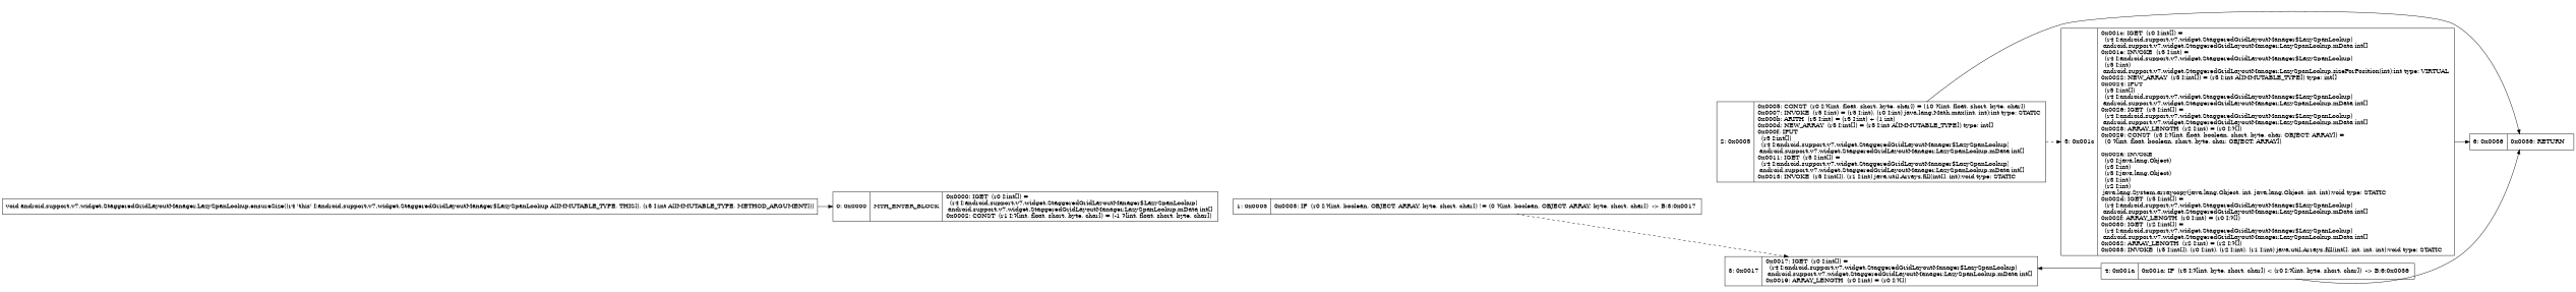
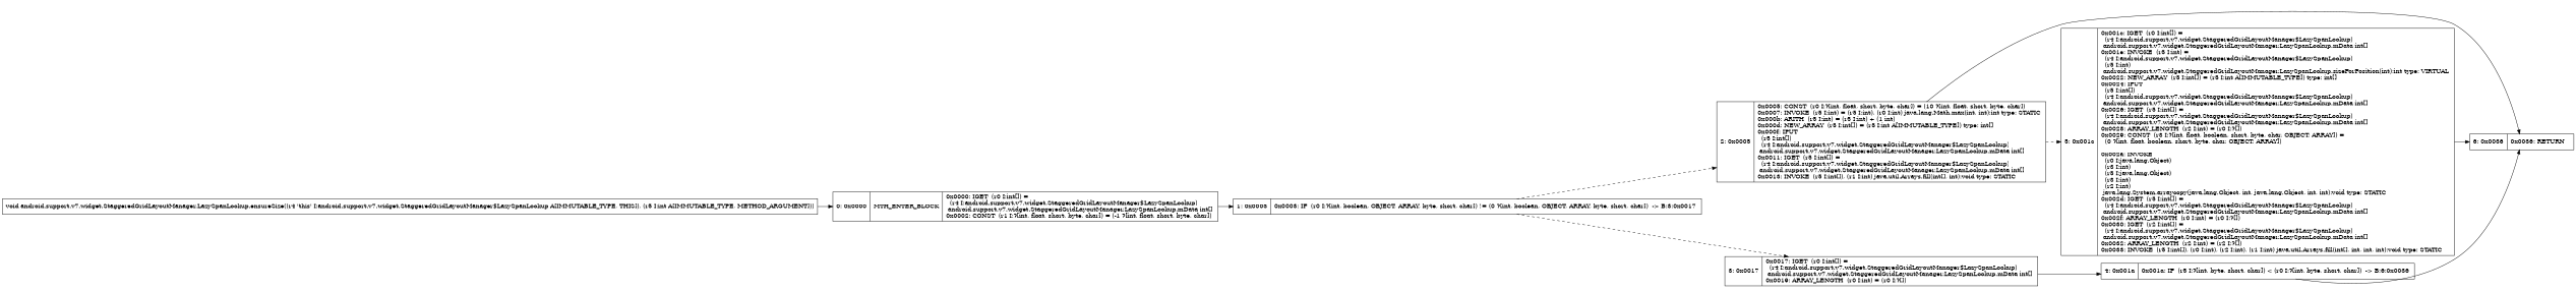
  digraph {
    rankdir=LR
    node [shape=record]
    n1 [label="{0\:\ 0x0000|MTH_ENTER_BLOCK\l|0x0000: IGET  (r0 I:int[]) = \l  (r4 I:android.support.v7.widget.StaggeredGridLayoutManager$LazySpanLookup)\l android.support.v7.widget.StaggeredGridLayoutManager.LazySpanLookup.mData int[] \l0x0002: CONST  (r1 I:?[int, float, short, byte, char]) = (\-1 ?[int, float, short, byte, char]) \l}"]
    n2 [label="{1\:\ 0x0003|0x0003: IF  (r0 I:?[int, boolean, OBJECT, ARRAY, byte, short, char]) != (0 ?[int, boolean, OBJECT, ARRAY, byte, short, char])  \-\> B:3:0x0017 \l}"]
    n3 [label="{2\:\ 0x0005|0x0005: CONST  (r0 I:?[int, float, short, byte, char]) = (10 ?[int, float, short, byte, char]) \l0x0007: INVOKE  (r5 I:int) = (r5 I:int), (r0 I:int) java.lang.Math.max(int, int):int type: STATIC \l0x000b: ARITH  (r5 I:int) = (r5 I:int) + (1 int) \l0x000d: NEW_ARRAY  (r5 I:int[]) = (r5 I:int A[IMMUTABLE_TYPE]) type: int[] \l0x000f: IPUT  \l  (r5 I:int[])\l  (r4 I:android.support.v7.widget.StaggeredGridLayoutManager$LazySpanLookup)\l android.support.v7.widget.StaggeredGridLayoutManager.LazySpanLookup.mData int[] \l0x0011: IGET  (r5 I:int[]) = \l  (r4 I:android.support.v7.widget.StaggeredGridLayoutManager$LazySpanLookup)\l android.support.v7.widget.StaggeredGridLayoutManager.LazySpanLookup.mData int[] \l0x0013: INVOKE  (r5 I:int[]), (r1 I:int) java.util.Arrays.fill(int[], int):void type: STATIC \l}"]
    n4 [label="{3\:\ 0x0017|0x0017: IGET  (r0 I:int[]) = \l  (r4 I:android.support.v7.widget.StaggeredGridLayoutManager$LazySpanLookup)\l android.support.v7.widget.StaggeredGridLayoutManager.LazySpanLookup.mData int[] \l0x0019: ARRAY_LENGTH  (r0 I:int) = (r0 I:?[]) \l}"]
    n5 [label="{6\:\ 0x0036|0x0036: RETURN   \l}"]
    n6 [label="{5\:\ 0x001c|0x001c: IGET  (r0 I:int[]) = \l  (r4 I:android.support.v7.widget.StaggeredGridLayoutManager$LazySpanLookup)\l android.support.v7.widget.StaggeredGridLayoutManager.LazySpanLookup.mData int[] \l0x001e: INVOKE  (r5 I:int) = \l  (r4 I:android.support.v7.widget.StaggeredGridLayoutManager$LazySpanLookup)\l  (r5 I:int)\l android.support.v7.widget.StaggeredGridLayoutManager.LazySpanLookup.sizeForPosition(int):int type: VIRTUAL \l0x0022: NEW_ARRAY  (r5 I:int[]) = (r5 I:int A[IMMUTABLE_TYPE]) type: int[] \l0x0024: IPUT  \l  (r5 I:int[])\l  (r4 I:android.support.v7.widget.StaggeredGridLayoutManager$LazySpanLookup)\l android.support.v7.widget.StaggeredGridLayoutManager.LazySpanLookup.mData int[] \l0x0026: IGET  (r5 I:int[]) = \l  (r4 I:android.support.v7.widget.StaggeredGridLayoutManager$LazySpanLookup)\l android.support.v7.widget.StaggeredGridLayoutManager.LazySpanLookup.mData int[] \l0x0028: ARRAY_LENGTH  (r2 I:int) = (r0 I:?[]) \l0x0029: CONST  (r3 I:?[int, float, boolean, short, byte, char, OBJECT, ARRAY]) = \l  (0 ?[int, float, boolean, short, byte, char, OBJECT, ARRAY])\l \l0x002a: INVOKE  \l  (r0 I:java.lang.Object)\l  (r3 I:int)\l  (r5 I:java.lang.Object)\l  (r3 I:int)\l  (r2 I:int)\l java.lang.System.arraycopy(java.lang.Object, int, java.lang.Object, int, int):void type: STATIC \l0x002d: IGET  (r5 I:int[]) = \l  (r4 I:android.support.v7.widget.StaggeredGridLayoutManager$LazySpanLookup)\l android.support.v7.widget.StaggeredGridLayoutManager.LazySpanLookup.mData int[] \l0x002f: ARRAY_LENGTH  (r0 I:int) = (r0 I:?[]) \l0x0030: IGET  (r2 I:int[]) = \l  (r4 I:android.support.v7.widget.StaggeredGridLayoutManager$LazySpanLookup)\l android.support.v7.widget.StaggeredGridLayoutManager.LazySpanLookup.mData int[] \l0x0032: ARRAY_LENGTH  (r2 I:int) = (r2 I:?[]) \l0x0033: INVOKE  (r5 I:int[]), (r0 I:int), (r2 I:int), (r1 I:int) java.util.Arrays.fill(int[], int, int, int):void type: STATIC \l}"]
    n7 [label="{4\:\ 0x001a|0x001a: IF  (r5 I:?[int, byte, short, char]) \< (r0 I:?[int, byte, short, char])  \-\> B:6:0x0036 \l}"]
    n8 [label="{void android.support.v7.widget.StaggeredGridLayoutManager.LazySpanLookup.ensureSize((r4 'this' I:android.support.v7.widget.StaggeredGridLayoutManager$LazySpanLookup A[IMMUTABLE_TYPE, THIS]), (r5 I:int A[IMMUTABLE_TYPE, METHOD_ARGUMENT])) }"]
+   n1 -> n2
+   n2 -> n3 [style=dashed]
    n2 -> n4 [style=dashed]
    n3 -> n5
    n3 -> n6 [style=dashed]
-   n7 -> n4
+   n4 -> n7
    n6 -> n5
    n7 -> n5
    n8 -> n1
  }
